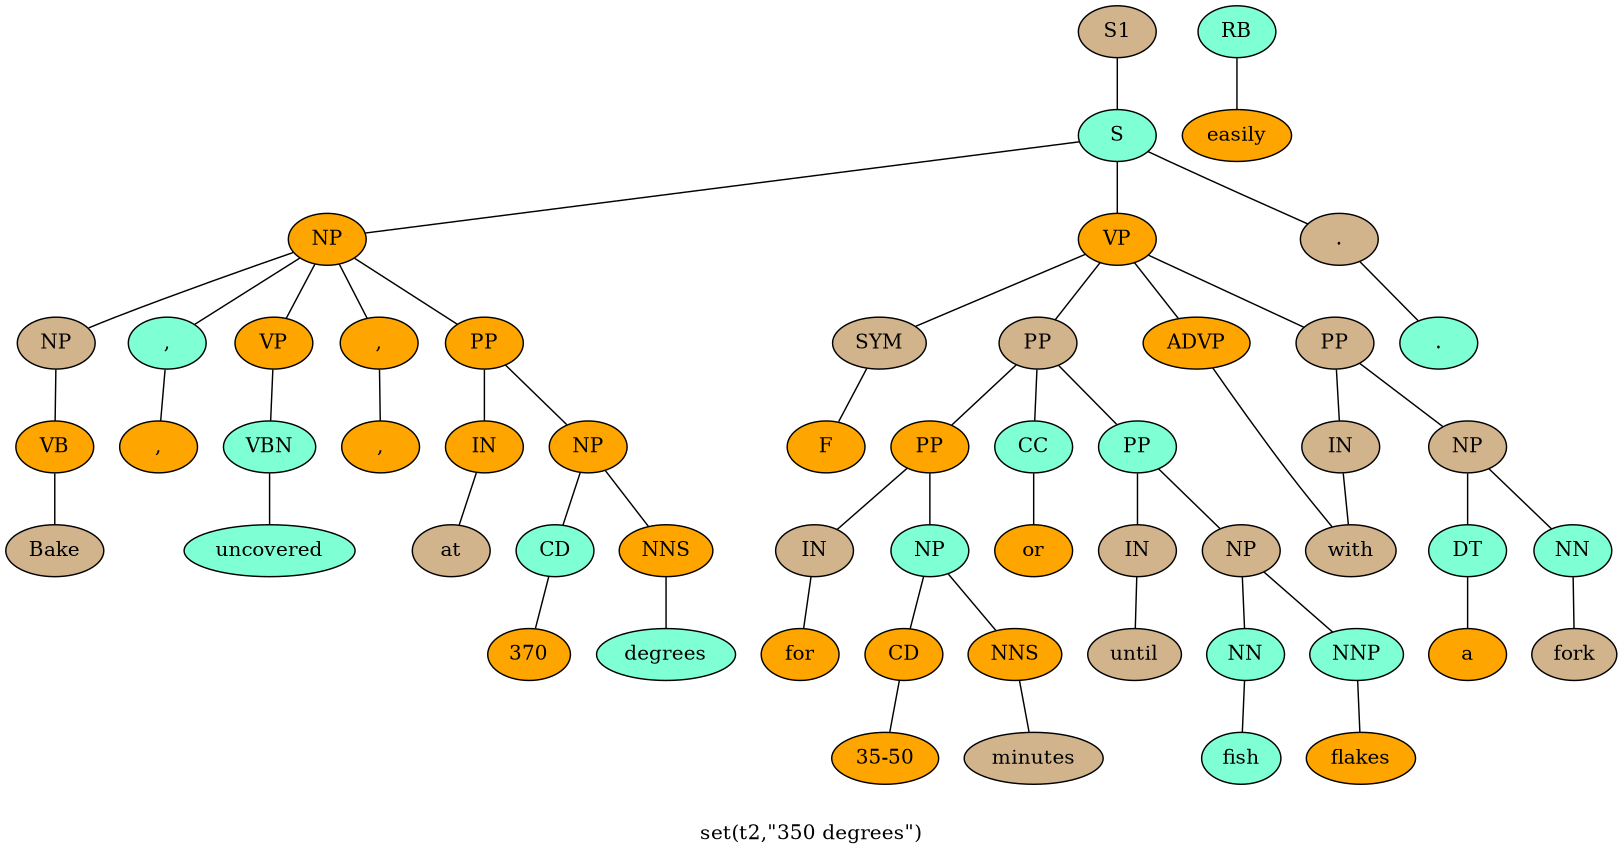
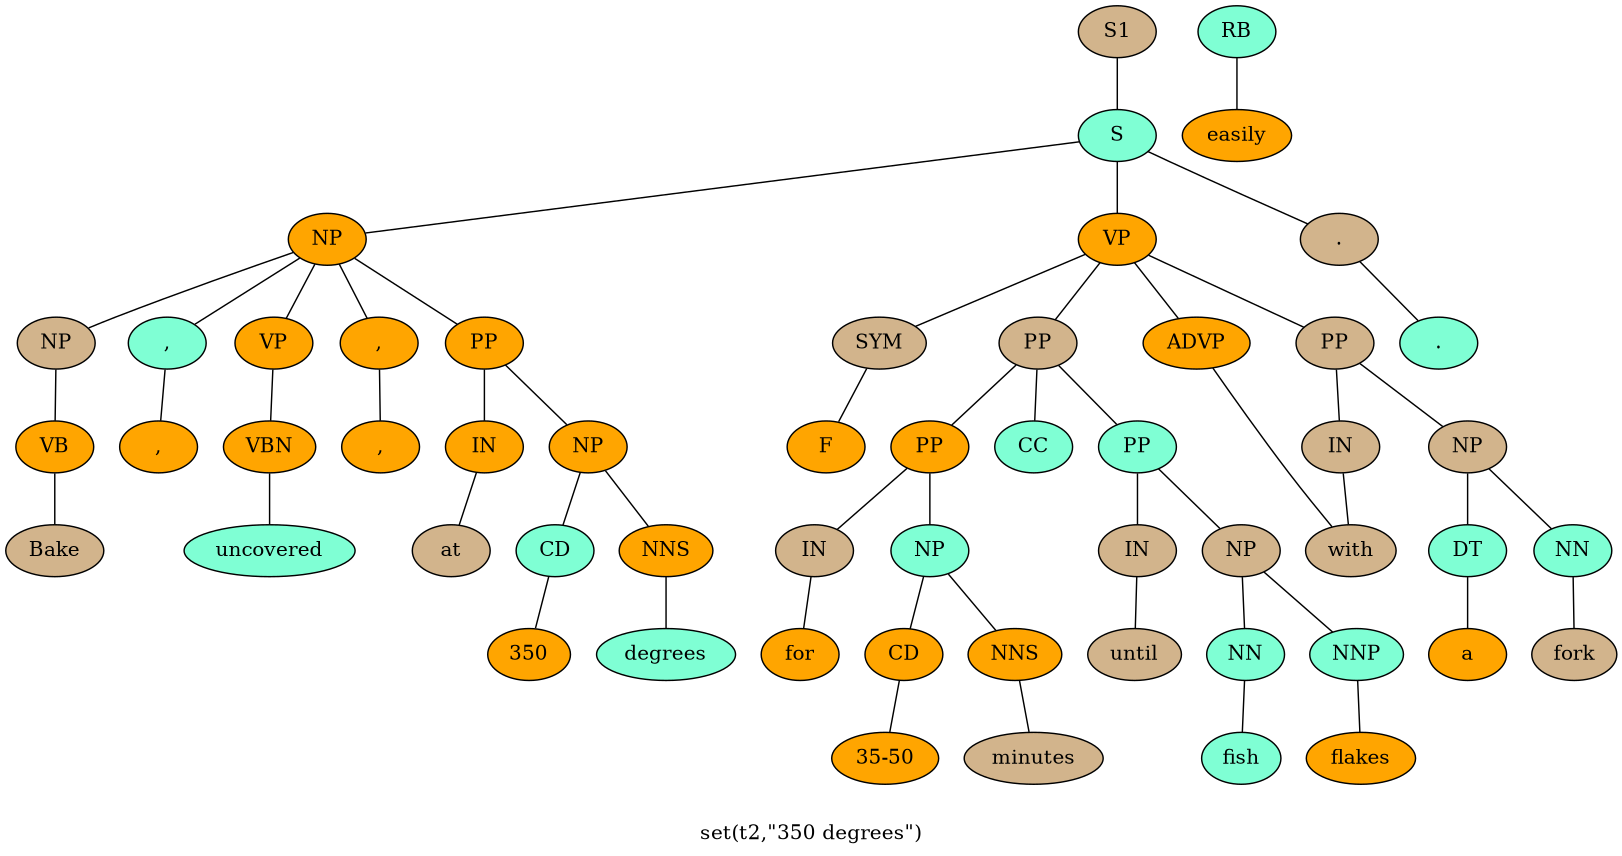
  graph {
    label="set(t2,\"350 degrees\")"
    node [fillcolor=orange style=filled]
    n1 [fillcolor=tan label=S1]
    n2 [fillcolor=aquamarine label=S]
    n3 [label=NP]
    n4 [label=VP]
    n5 [fillcolor=tan label="."]
    n6 [fillcolor=tan label=NP]
    n7 [fillcolor=aquamarine label=","]
    n8 [label=VP]
    n9 [label=","]
    n10 [label=PP]
    n11 [fillcolor=tan label=SYM]
    n12 [fillcolor=tan label=PP]
    n13 [label=ADVP]
    n14 [fillcolor=tan label=PP]
    n15 [fillcolor=aquamarine label="."]
    n16 [label=VB]
    n17 [label=","]
-   n18 [fillcolor=aquamarine label=VBN]
+   n18 [label=VBN]
    n19 [label=","]
    n20 [label=IN]
    n21 [label=NP]
    n22 [fillcolor=tan label=Bake]
    n23 [fillcolor=aquamarine label=uncovered]
    n24 [fillcolor=tan label=at]
    n25 [fillcolor=aquamarine label=CD]
    n26 [label=NNS]
-   n27 [label=370]
+   n27 [label=350]
    n28 [fillcolor=aquamarine label=degrees]
    n29 [label=F]
    n30 [label=PP]
    n31 [fillcolor=aquamarine label=CC]
    n32 [fillcolor=aquamarine label=PP]
    n33 [fillcolor=tan label=with]
    n34 [fillcolor=tan label=IN]
    n35 [fillcolor=tan label=NP]
    n36 [fillcolor=tan label=IN]
    n37 [fillcolor=aquamarine label=NP]
-   n38 [label=or]
    n39 [fillcolor=tan label=IN]
    n40 [fillcolor=tan label=NP]
    n41 [label=for]
    n42 [label=CD]
    n43 [label=NNS]
    n44 [label="35-50"]
    n45 [fillcolor=tan label=minutes]
    n46 [fillcolor=tan label=until]
    n47 [fillcolor=aquamarine label=NN]
    n48 [fillcolor=aquamarine label=NNP]
    n49 [fillcolor=aquamarine label=fish]
    n50 [label=flakes]
    n51 [fillcolor=aquamarine label=RB]
    n52 [label=easily]
    n53 [fillcolor=aquamarine label=DT]
    n54 [fillcolor=aquamarine label=NN]
    n55 [label=a]
    n56 [fillcolor=tan label=fork]
    n1 -- n2
    n2 -- n3
    n2 -- n4
    n2 -- n5
    n3 -- n6
    n3 -- n7
    n3 -- n8
    n3 -- n9
    n3 -- n10
    n4 -- n11
    n4 -- n12
    n4 -- n13
    n4 -- n14
    n5 -- n15
    n6 -- n16
    n7 -- n17
    n8 -- n18
    n9 -- n19
    n10 -- n20
    n10 -- n21
    n11 -- n29
    n12 -- n30
    n12 -- n31
    n12 -- n32
    n13 -- n33
    n14 -- n34
    n14 -- n35
    n16 -- n22
    n18 -- n23
    n20 -- n24
    n21 -- n25
    n21 -- n26
    n25 -- n27
    n26 -- n28
    n30 -- n36
    n30 -- n37
-   n31 -- n38
    n32 -- n39
    n32 -- n40
    n34 -- n33
    n35 -- n53
    n35 -- n54
    n36 -- n41
    n37 -- n42
    n37 -- n43
    n39 -- n46
    n40 -- n47
    n40 -- n48
    n42 -- n44
    n43 -- n45
    n47 -- n49
    n48 -- n50
    n51 -- n52
    n53 -- n55
    n54 -- n56
  }
